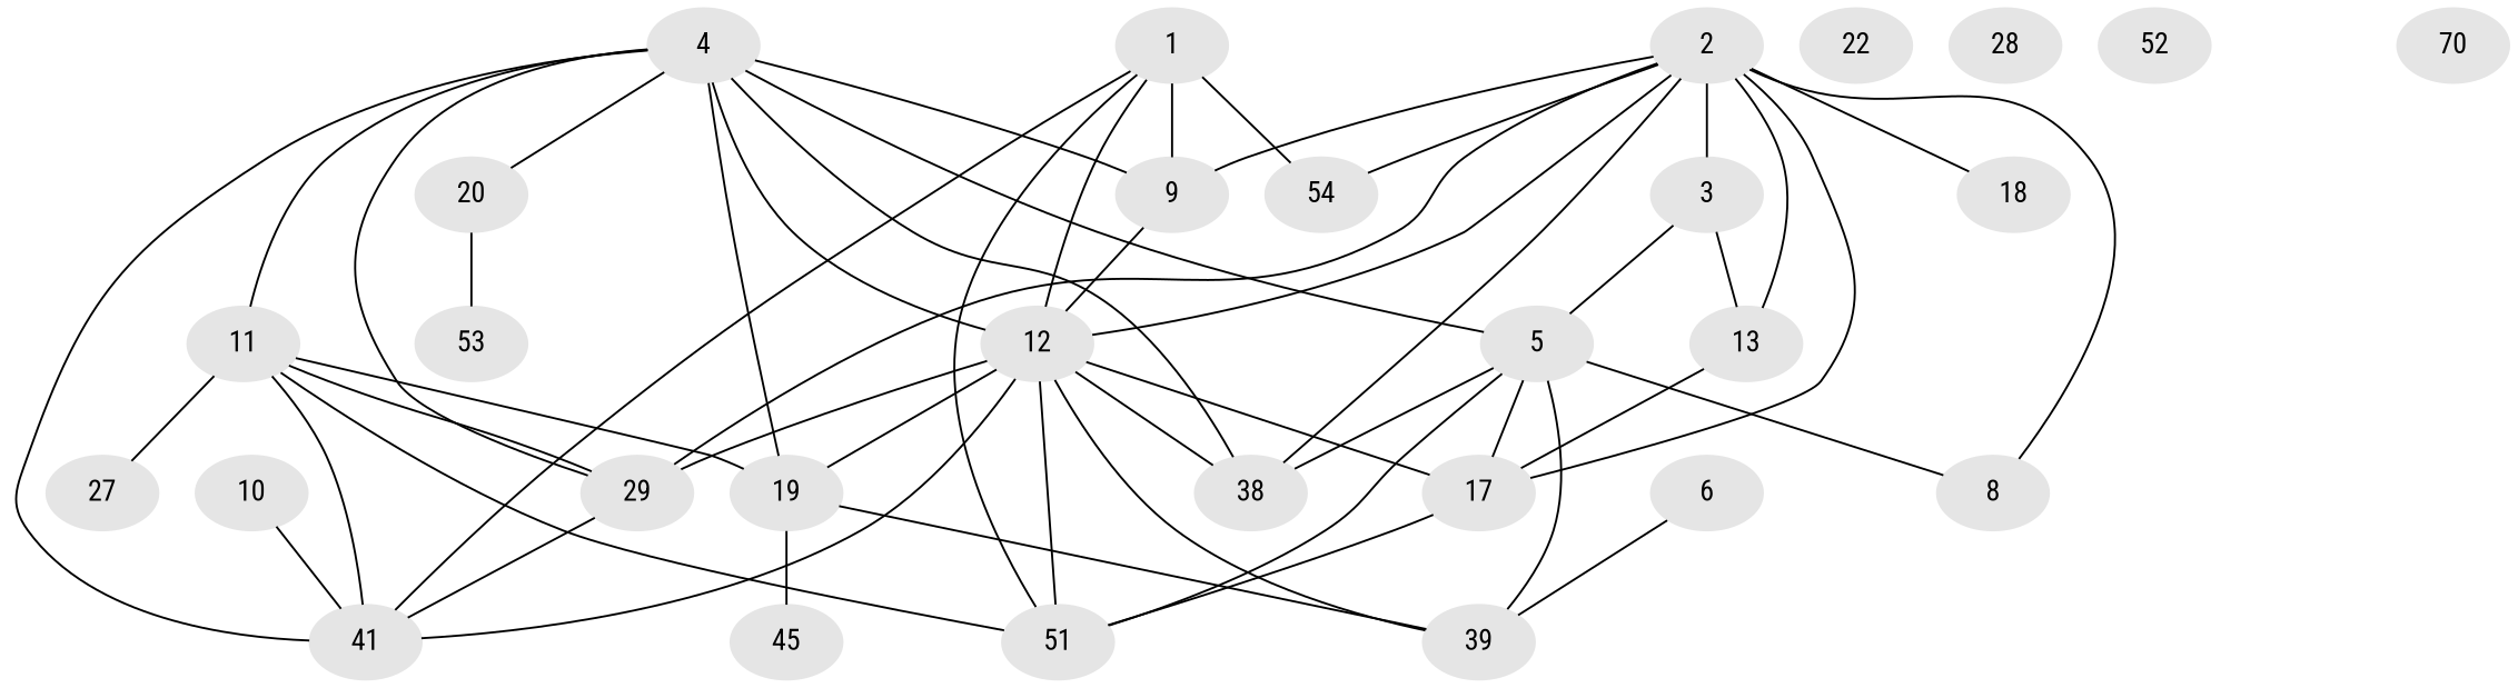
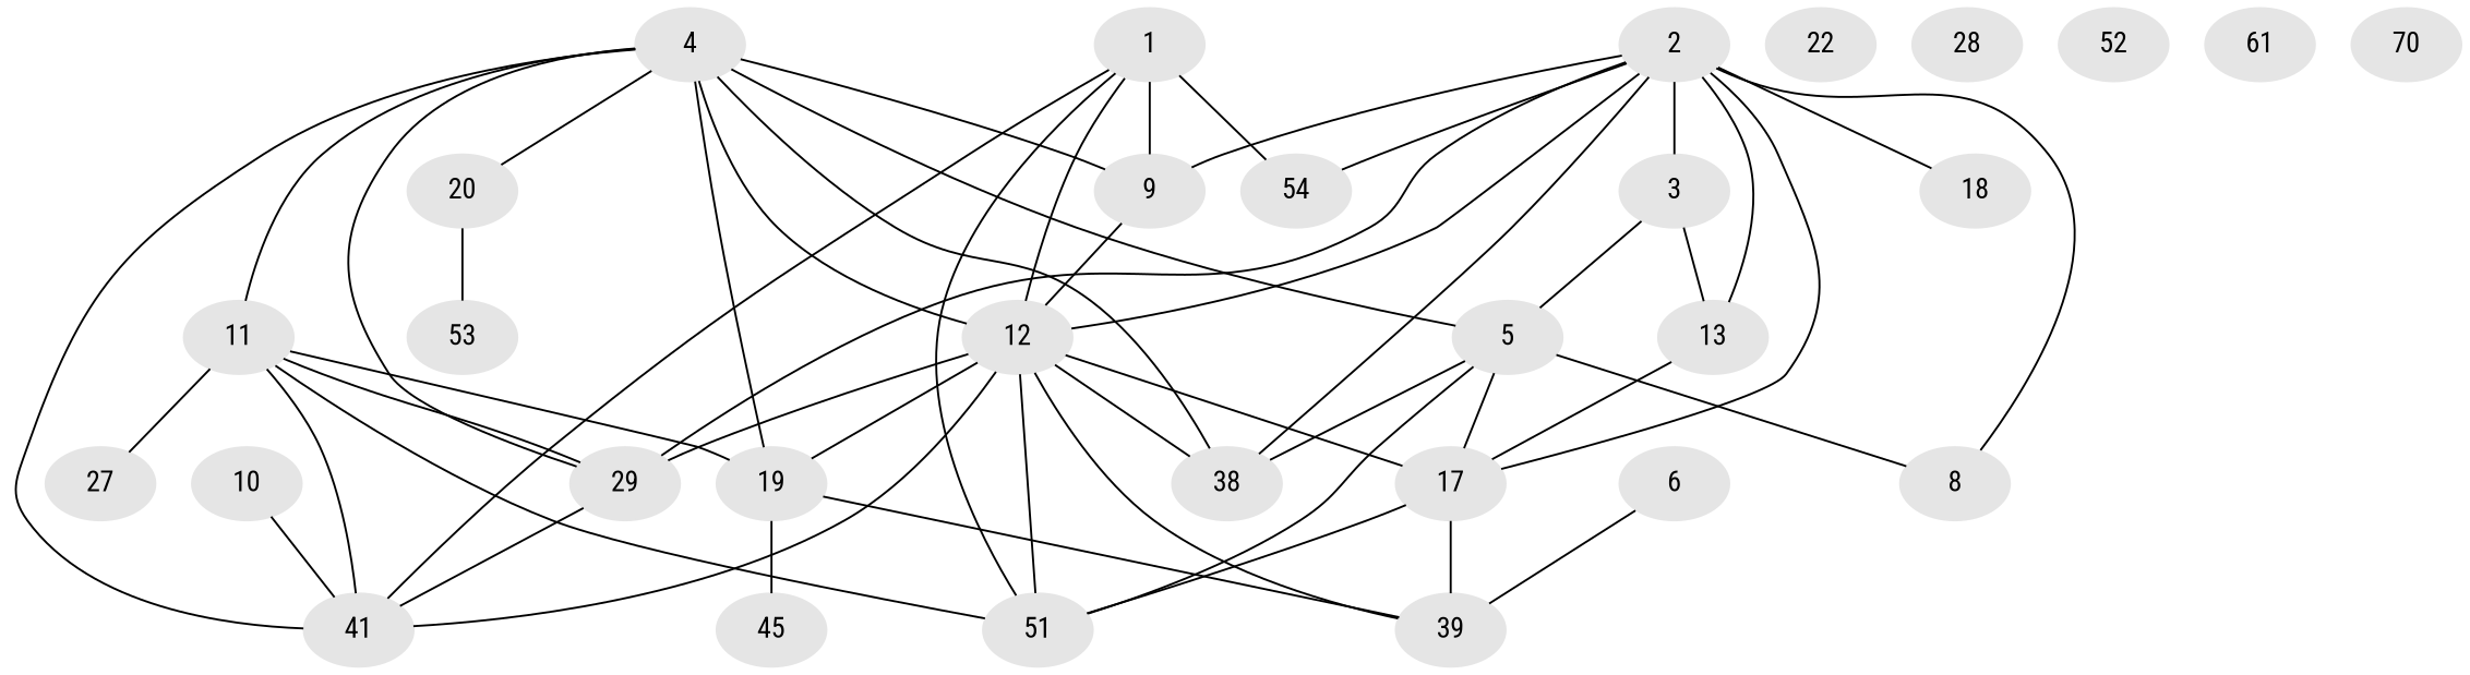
  graph {
    fontname="Roboto Condensed"
    node [color=gray90 fontname="Roboto Condensed" style=filled]
    edge [fontname="Roboto Condensed"]
    1 [super="+23+57"]
    9 [super="+32"]
    12 [super="+71+15"]
    41 [super="+75+49+64"]
    51 [super="+55"]
    54
    5 [super="+35+79"]
    8
    17 [super="+66+21+26"]
    38 [super="+59"]
    39
    29 [super="+48"]
    19 [super="+24+47+31"]
    2 [super="+62+45+77+7"]
    3
    13 [super="+34"]
    18
    4 [super="+67+50+33"]
    11 [super="+14+44+37"]
    20 [super="+42"]
    27
    n22 [label=45 super="+40"]
    53
    6 [super="+36"]
    10
    22
    28
    52
+   61
    70
    1 -- 9 [weight=2]
    1 -- 12
    1 -- 41
    1 -- 51
    1 -- 54 [weight=2]
    9 -- 12
    12 -- 41
    12 -- 51 [weight=2]
    12 -- 17 [weight=2]
    12 -- 38 [weight=2]
    12 -- 39
    12 -- 29
    12 -- 19
    5 -- 51
    5 -- 8
    5 -- 17
    5 -- 38 [weight=2]
-   5 -- 39
+   17 -- 39
    17 -- 51
    29 -- 41
    19 -- 39
    19 -- n22
    2 -- 9
    2 -- 12
    2 -- 54
    2 -- 8
    2 -- 17
    2 -- 38
    2 -- 29
    2 -- 3
    2 -- 13 [weight=2]
    2 -- 18
    3 -- 5
    3 -- 13
    13 -- 17
    4 -- 9
    4 -- 12 [weight=2]
    4 -- 41
    4 -- 5 [weight=2]
    4 -- 38
    4 -- 29
    4 -- 19
    4 -- 11 [weight=2]
    4 -- 20
    11 -- 41 [weight=2]
    11 -- 51
    11 -- 29 [weight=2]
    11 -- 19
    11 -- 27
    20 -- 53
    6 -- 39
    10 -- 41
  }
